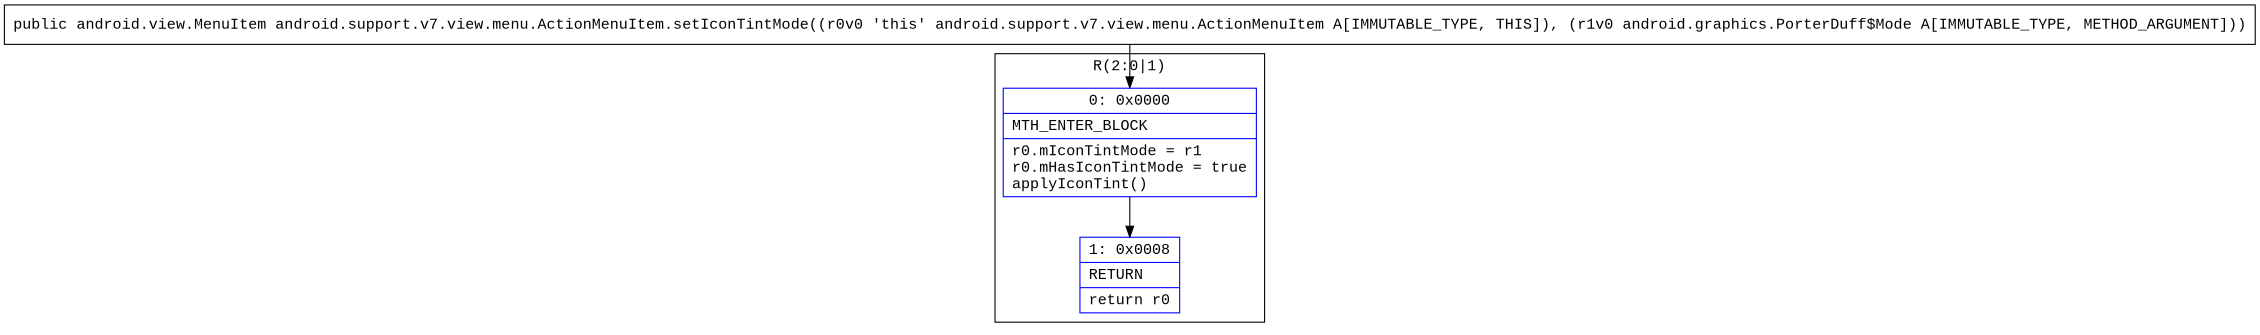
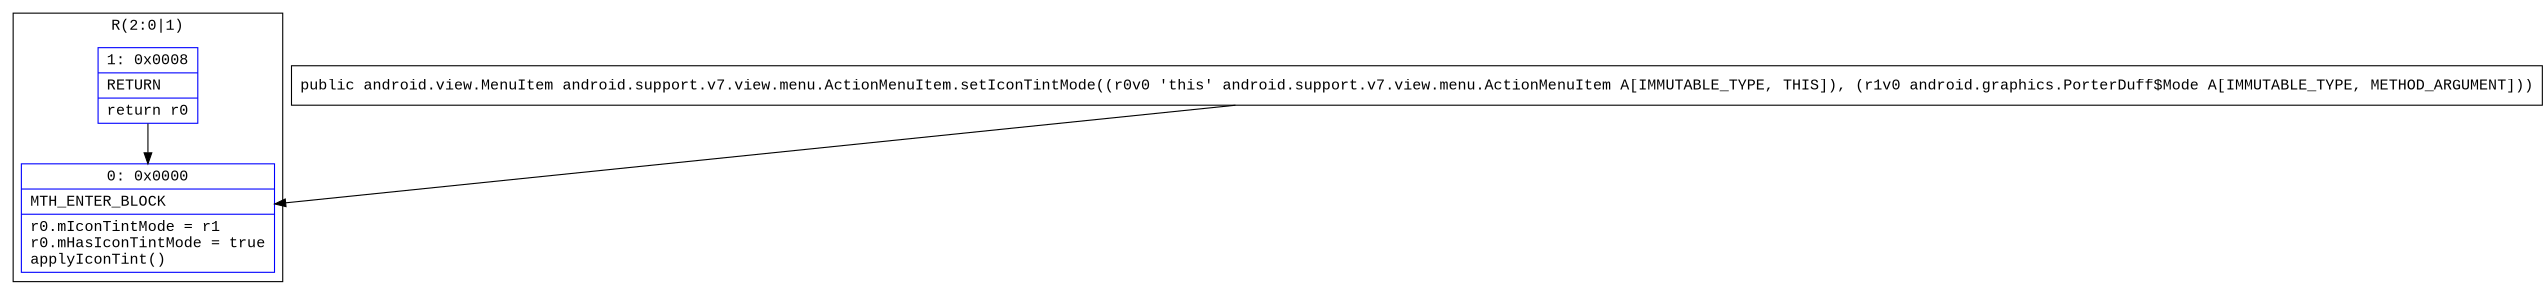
  digraph {
    fontname="Liberation Mono"
    node [color=blue shape=record fontname="Liberation Mono"]
    edge [fontname="Liberation Mono"]
    n1 [label="{0\:\ 0x0000|MTH_ENTER_BLOCK\l|r0.mIconTintMode = r1\lr0.mHasIconTintMode = true\lapplyIconTint()\l}"]
    n2 [label="{1\:\ 0x0008|RETURN\l|return r0\l}"]
    n3 [label="{public android.view.MenuItem android.support.v7.view.menu.ActionMenuItem.setIconTintMode((r0v0 'this' android.support.v7.view.menu.ActionMenuItem A[IMMUTABLE_TYPE, THIS]), (r1v0 android.graphics.PorterDuff$Mode A[IMMUTABLE_TYPE, METHOD_ARGUMENT])) }" color=""]
    subgraph cluster_1 {
      label="R(2:0|1)"
      n1
      n2
    }
-   n1 -> n2
+   n2 -> n1
    n3 -> n1
  }
